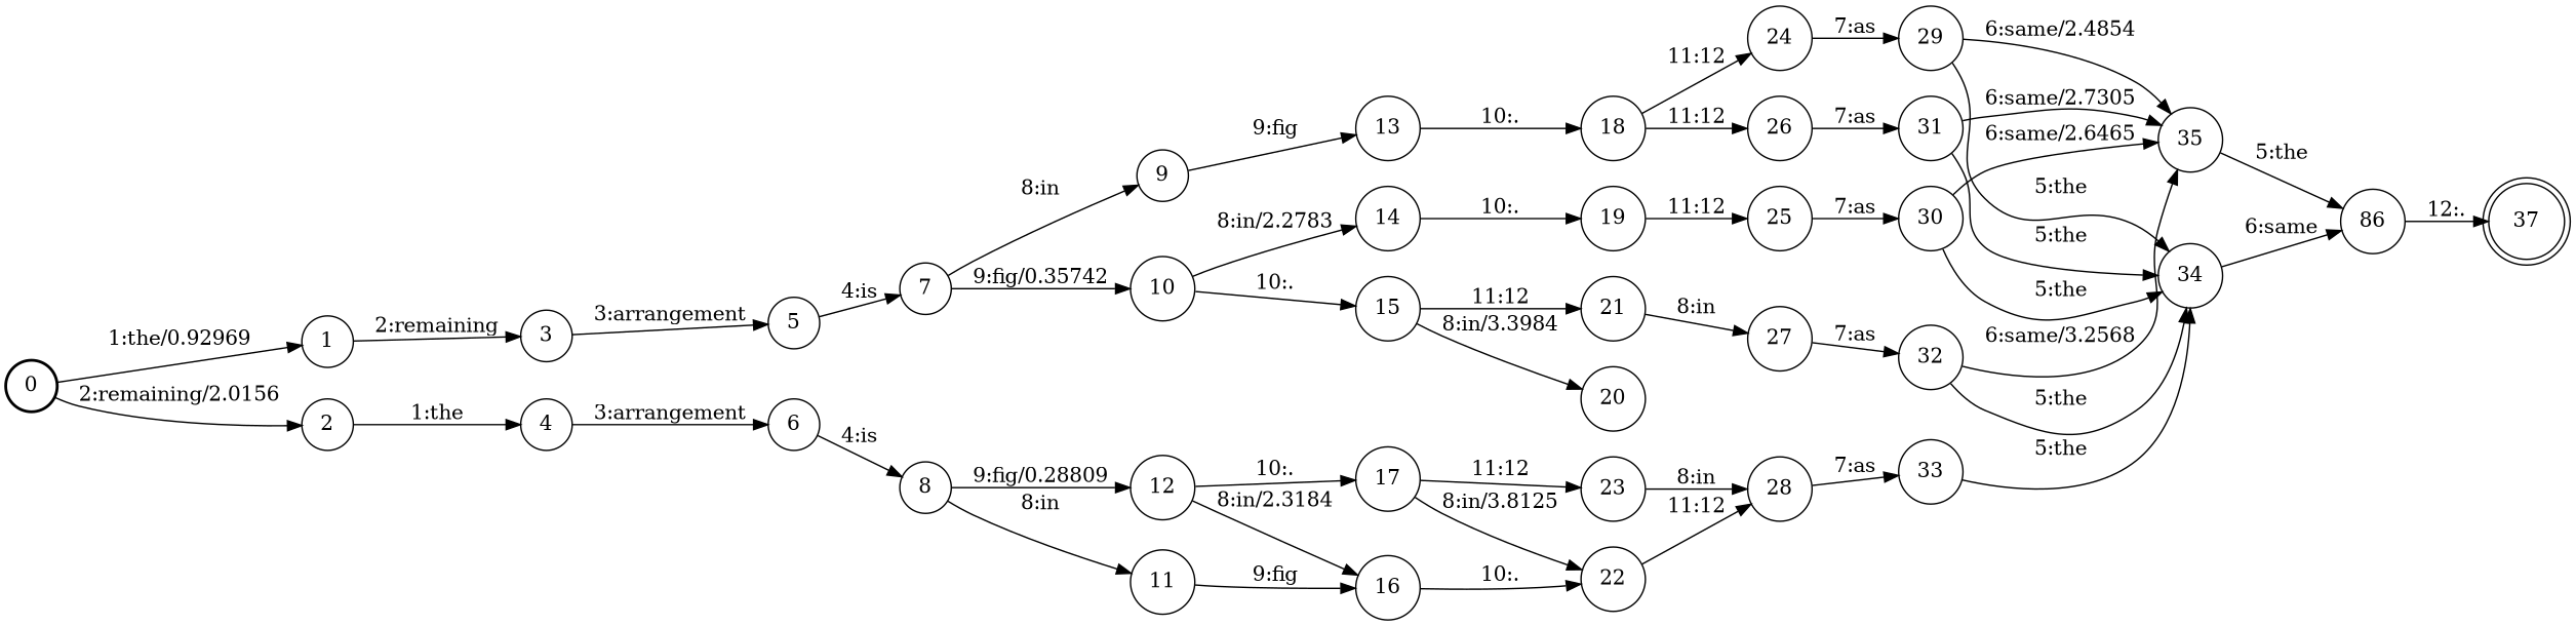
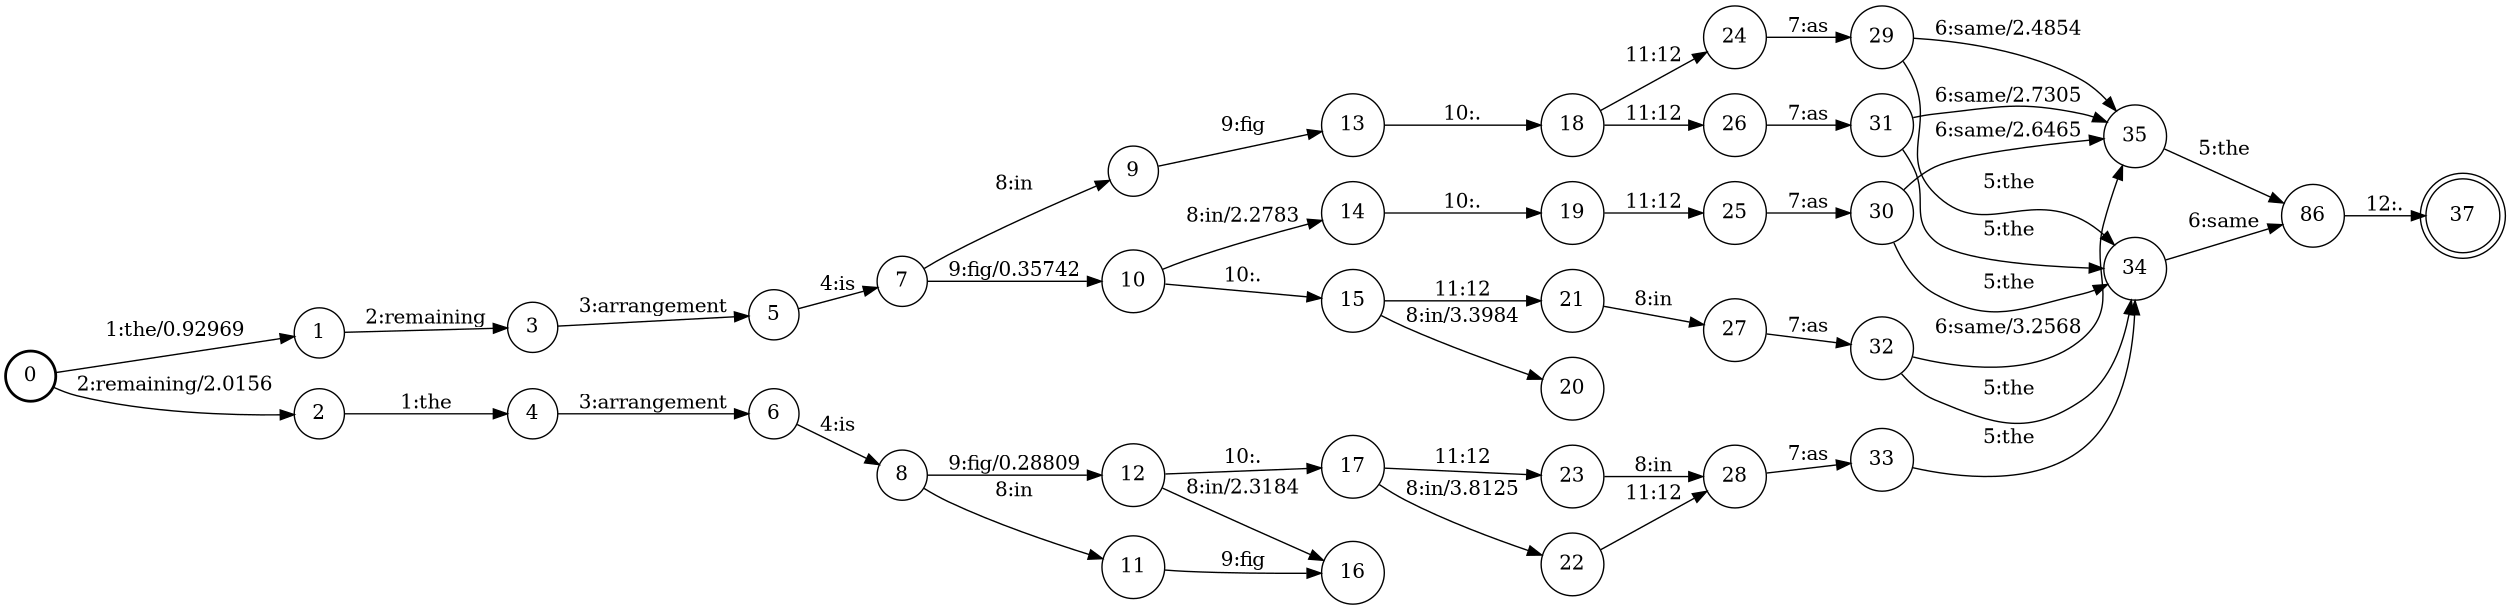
  digraph {
    nodesep=0.25
    rankdir=LR
    ranksep=0.4
    node [fontsize=14 shape=circle style=solid]
    edge [fontsize=14]
    n1 [label=0 style=bold]
    n2 [label=1]
    n3 [label=2]
    n4 [label=3]
    n5 [label=4]
    n6 [label=5]
    n7 [label=6]
    n8 [label=7]
    n9 [label=8]
    n10 [label=9]
    n11 [label=10]
    n12 [label=11]
    n13 [label=12]
    n14 [label=13]
    n15 [label=14]
    n16 [label=15]
    n17 [label=16]
    n18 [label=17]
    n19 [label=18]
    n20 [label=19]
    n21 [label=20]
    n22 [label=21]
    n23 [label=22]
    n24 [label=23]
    n25 [label=24]
    n26 [label=26]
    n27 [label=25]
    n28 [label=27]
    n29 [label=28]
    n30 [label=29]
    n31 [label=30]
    n32 [label=31]
    n33 [label=32]
    n34 [label=33]
    n35 [label=34]
    n36 [label=35]
    n37 [label=86]
    n38 [label=37 shape=doublecircle]
    n1 -> n2 [label="1:the/0.92969"]
    n1 -> n3 [label="2:remaining/2.0156"]
    n2 -> n4 [label="2:remaining"]
    n3 -> n5 [label="1:the"]
    n4 -> n6 [label="3:arrangement"]
    n5 -> n7 [label="3:arrangement"]
    n6 -> n8 [label="4:is"]
    n7 -> n9 [label="4:is"]
    n8 -> n10 [label="8:in"]
    n8 -> n11 [label="9:fig/0.35742"]
    n9 -> n12 [label="8:in"]
    n9 -> n13 [label="9:fig/0.28809"]
    n10 -> n14 [label="9:fig"]
    n11 -> n15 [label="8:in/2.2783"]
    n11 -> n16 [label="10:."]
    n12 -> n17 [label="9:fig"]
    n13 -> n17 [label="8:in/2.3184"]
    n13 -> n18 [label="10:."]
    n14 -> n19 [label="10:."]
    n15 -> n20 [label="10:."]
    n16 -> n21 [label="8:in/3.3984"]
    n16 -> n22 [label="11:12"]
-   n17 -> n23 [label="10:."]
    n18 -> n23 [label="8:in/3.8125"]
    n18 -> n24 [label="11:12"]
    n19 -> n25 [label="11:12"]
    n19 -> n26 [label="11:12"]
    n20 -> n27 [label="11:12"]
    n22 -> n28 [label="8:in"]
    n23 -> n29 [label="11:12"]
    n24 -> n29 [label="8:in"]
    n25 -> n30 [label="7:as"]
    n26 -> n32 [label="7:as"]
    n27 -> n31 [label="7:as"]
    n28 -> n33 [label="7:as"]
    n29 -> n34 [label="7:as"]
    n30 -> n35 [label="5:the"]
    n30 -> n36 [label="6:same/2.4854"]
    n31 -> n35 [label="5:the"]
    n31 -> n36 [label="6:same/2.6465"]
    n32 -> n35 [label="5:the"]
    n32 -> n36 [label="6:same/2.7305"]
    n33 -> n35 [label="5:the"]
    n33 -> n36 [label="6:same/3.2568"]
    n34 -> n35 [label="5:the"]
    n35 -> n37 [label="6:same"]
    n36 -> n37 [label="5:the"]
    n37 -> n38 [label="12:."]
  }
